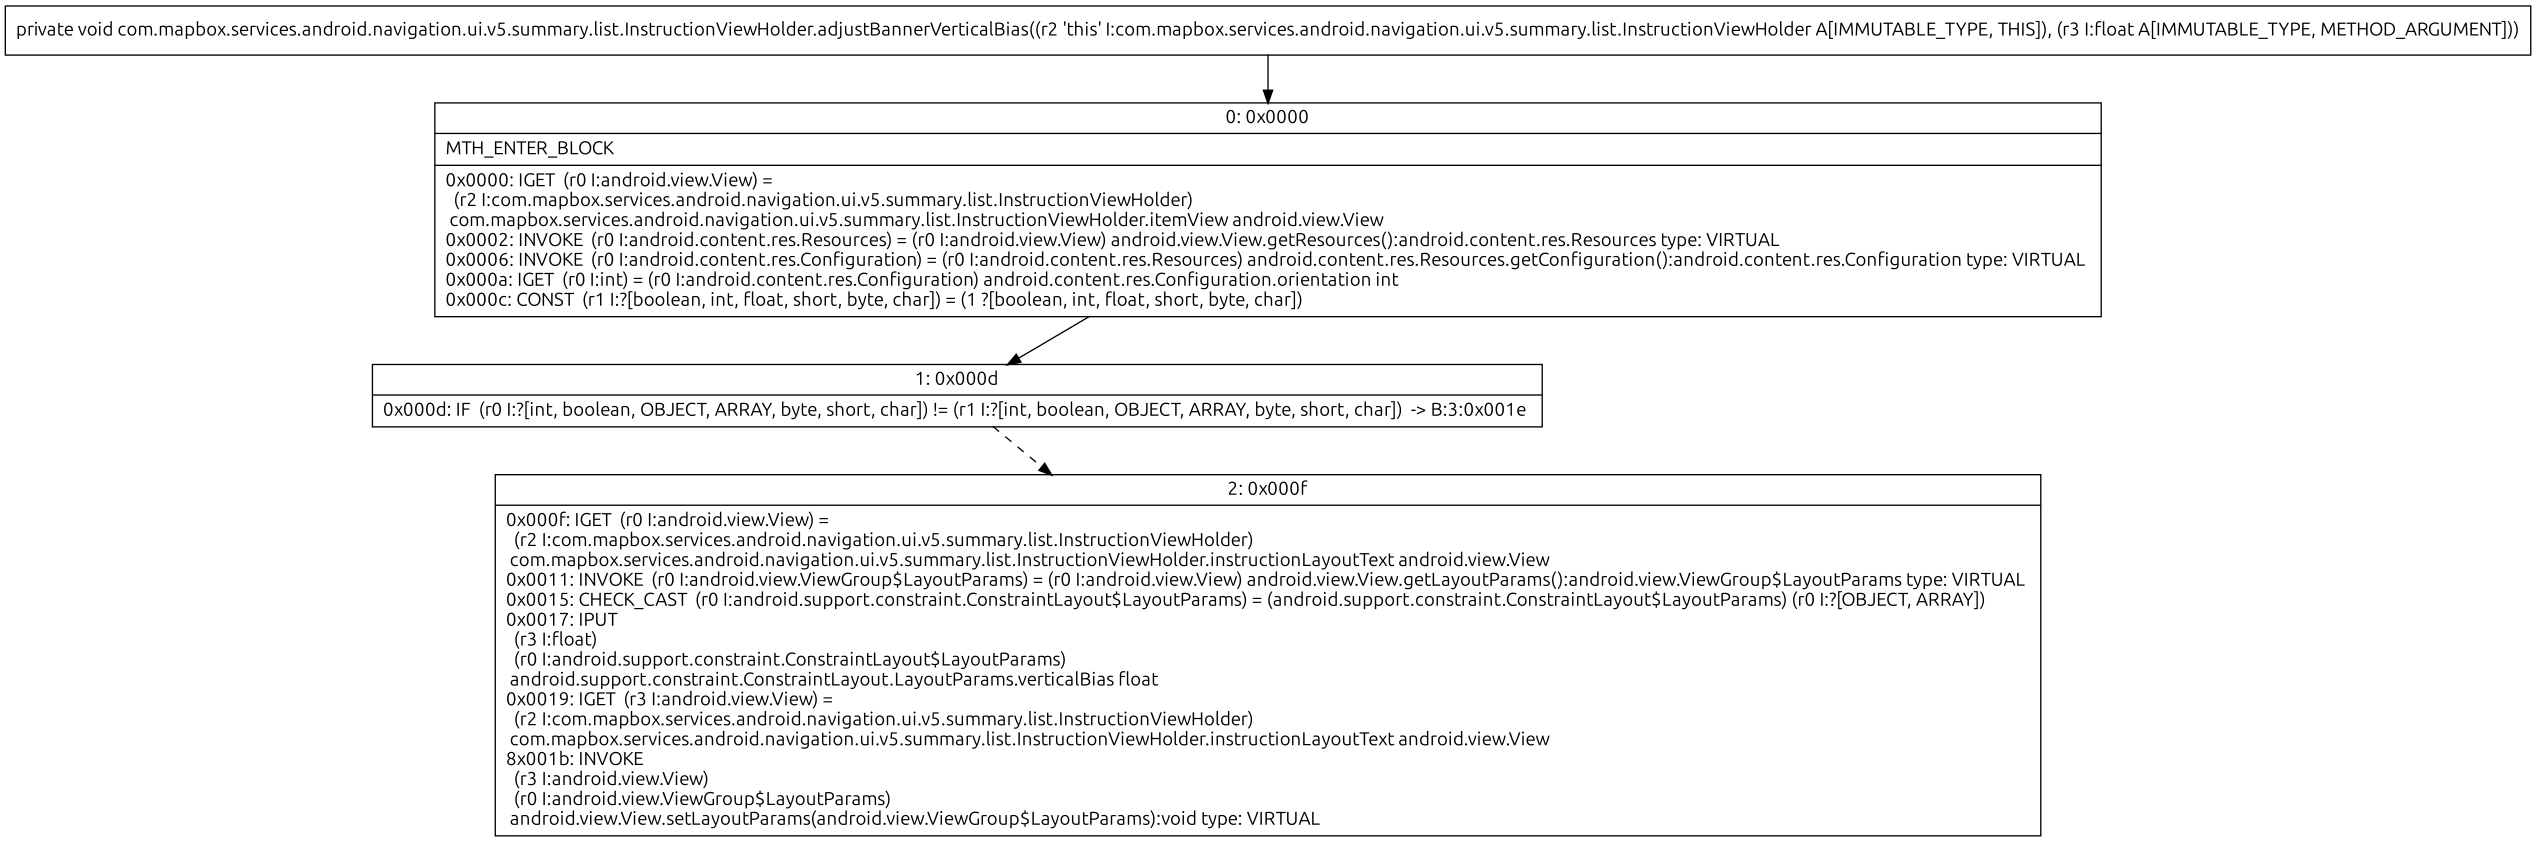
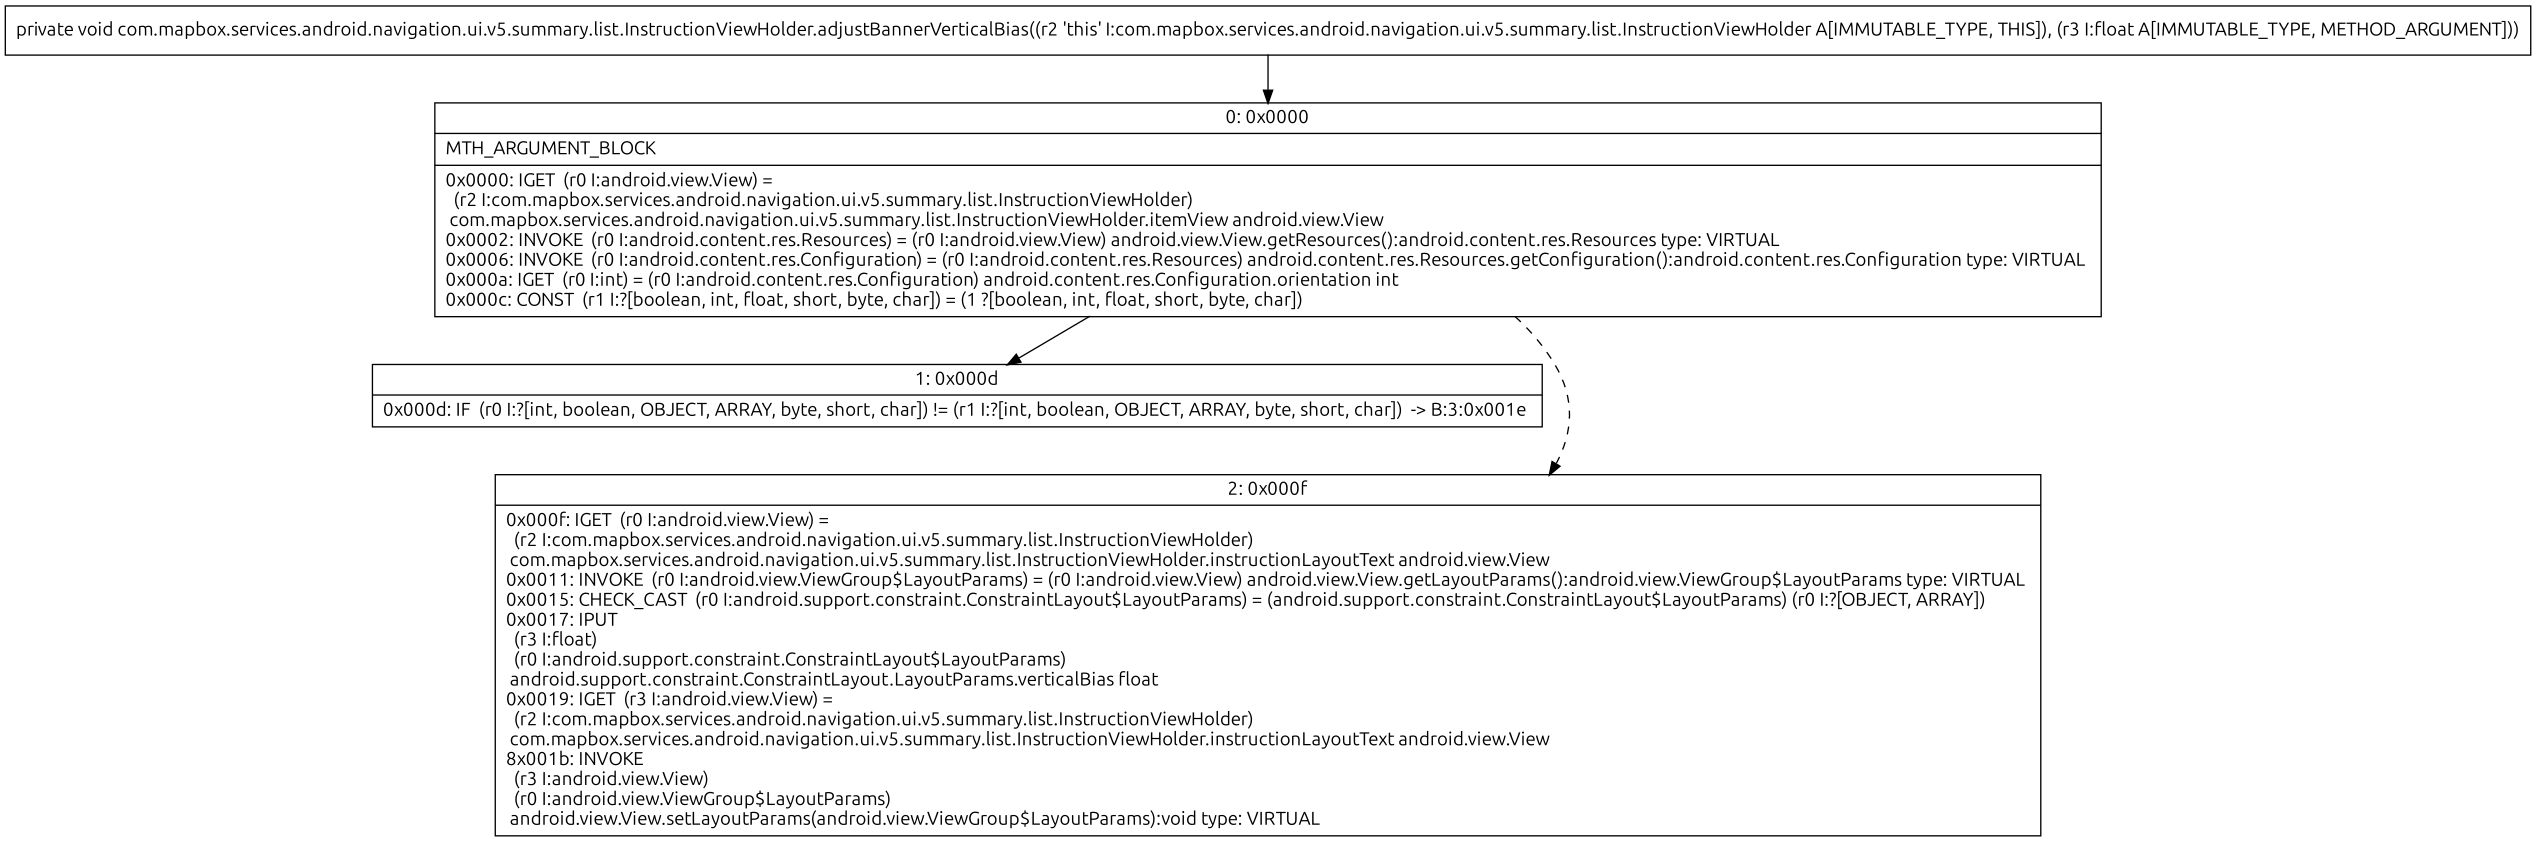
  digraph {
    fontname=Ubuntu
    node [fontname=Ubuntu shape=record]
    edge [fontname=Ubuntu]
-   n1 [label="{0\:\ 0x0000|MTH_ENTER_BLOCK\l|0x0000: IGET  (r0 I:android.view.View) = \l  (r2 I:com.mapbox.services.android.navigation.ui.v5.summary.list.InstructionViewHolder)\l com.mapbox.services.android.navigation.ui.v5.summary.list.InstructionViewHolder.itemView android.view.View \l0x0002: INVOKE  (r0 I:android.content.res.Resources) = (r0 I:android.view.View) android.view.View.getResources():android.content.res.Resources type: VIRTUAL \l0x0006: INVOKE  (r0 I:android.content.res.Configuration) = (r0 I:android.content.res.Resources) android.content.res.Resources.getConfiguration():android.content.res.Configuration type: VIRTUAL \l0x000a: IGET  (r0 I:int) = (r0 I:android.content.res.Configuration) android.content.res.Configuration.orientation int \l0x000c: CONST  (r1 I:?[boolean, int, float, short, byte, char]) = (1 ?[boolean, int, float, short, byte, char]) \l}"]
+   n1 [label="{0\:\ 0x0000|MTH_ARGUMENT_BLOCK\l|0x0000: IGET  (r0 I:android.view.View) = \l  (r2 I:com.mapbox.services.android.navigation.ui.v5.summary.list.InstructionViewHolder)\l com.mapbox.services.android.navigation.ui.v5.summary.list.InstructionViewHolder.itemView android.view.View \l0x0002: INVOKE  (r0 I:android.content.res.Resources) = (r0 I:android.view.View) android.view.View.getResources():android.content.res.Resources type: VIRTUAL \l0x0006: INVOKE  (r0 I:android.content.res.Configuration) = (r0 I:android.content.res.Resources) android.content.res.Resources.getConfiguration():android.content.res.Configuration type: VIRTUAL \l0x000a: IGET  (r0 I:int) = (r0 I:android.content.res.Configuration) android.content.res.Configuration.orientation int \l0x000c: CONST  (r1 I:?[boolean, int, float, short, byte, char]) = (1 ?[boolean, int, float, short, byte, char]) \l}"]
    n2 [label="{1\:\ 0x000d|0x000d: IF  (r0 I:?[int, boolean, OBJECT, ARRAY, byte, short, char]) != (r1 I:?[int, boolean, OBJECT, ARRAY, byte, short, char])  \-\> B:3:0x001e \l}"]
    n3 [label="{2\:\ 0x000f|0x000f: IGET  (r0 I:android.view.View) = \l  (r2 I:com.mapbox.services.android.navigation.ui.v5.summary.list.InstructionViewHolder)\l com.mapbox.services.android.navigation.ui.v5.summary.list.InstructionViewHolder.instructionLayoutText android.view.View \l0x0011: INVOKE  (r0 I:android.view.ViewGroup$LayoutParams) = (r0 I:android.view.View) android.view.View.getLayoutParams():android.view.ViewGroup$LayoutParams type: VIRTUAL \l0x0015: CHECK_CAST  (r0 I:android.support.constraint.ConstraintLayout$LayoutParams) = (android.support.constraint.ConstraintLayout$LayoutParams) (r0 I:?[OBJECT, ARRAY]) \l0x0017: IPUT  \l  (r3 I:float)\l  (r0 I:android.support.constraint.ConstraintLayout$LayoutParams)\l android.support.constraint.ConstraintLayout.LayoutParams.verticalBias float \l0x0019: IGET  (r3 I:android.view.View) = \l  (r2 I:com.mapbox.services.android.navigation.ui.v5.summary.list.InstructionViewHolder)\l com.mapbox.services.android.navigation.ui.v5.summary.list.InstructionViewHolder.instructionLayoutText android.view.View \l8x001b: INVOKE  \l  (r3 I:android.view.View)\l  (r0 I:android.view.ViewGroup$LayoutParams)\l android.view.View.setLayoutParams(android.view.ViewGroup$LayoutParams):void type: VIRTUAL \l}"]
    n4 [label="{private void com.mapbox.services.android.navigation.ui.v5.summary.list.InstructionViewHolder.adjustBannerVerticalBias((r2 'this' I:com.mapbox.services.android.navigation.ui.v5.summary.list.InstructionViewHolder A[IMMUTABLE_TYPE, THIS]), (r3 I:float A[IMMUTABLE_TYPE, METHOD_ARGUMENT])) }"]
    n1 -> n2
-   n2 -> n3 [style=dashed]
+   n1 -> n3 [style=dashed]
    n4 -> n1
  }
